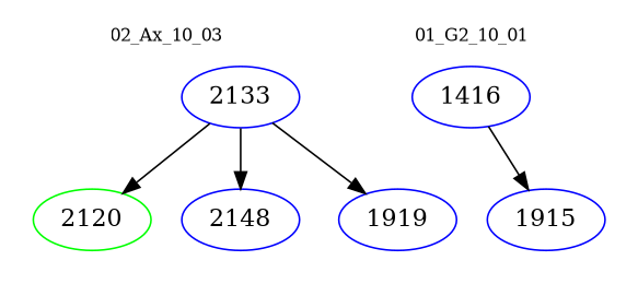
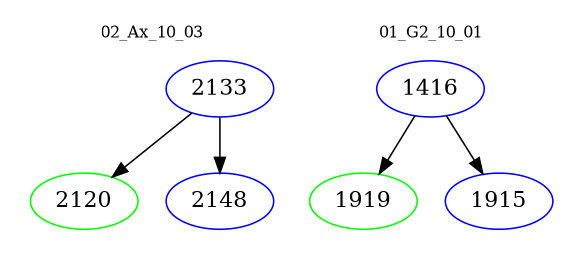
  digraph {
    node [color=blue]
    edge [color=black]
    n1 [label=2133]
    n2 [color=green label=2120]
    n3 [label=2148]
    n4 [label=1416]
    n5 [label=1915]
-   n6 [label=1919]
+   n6 [color=green label=1919]
    subgraph cluster_1 {
      color=white
      fontsize=10
      label="02_Ax_10_03"
      n1
      n2
      n3
    }
    subgraph cluster_2 {
      color=white
      fontsize=10
      label="01_G2_10_01"
      n4
      n5
      n6
    }
    n1 -> n2
    n1 -> n3
    n4 -> n5
-   n1 -> n6
+   n4 -> n6
  }
